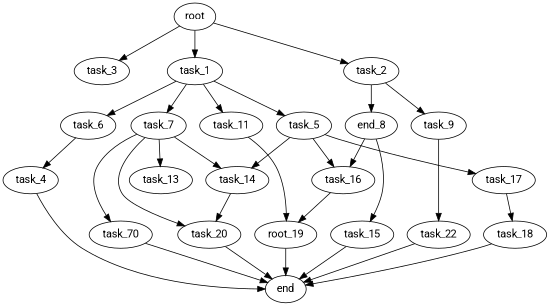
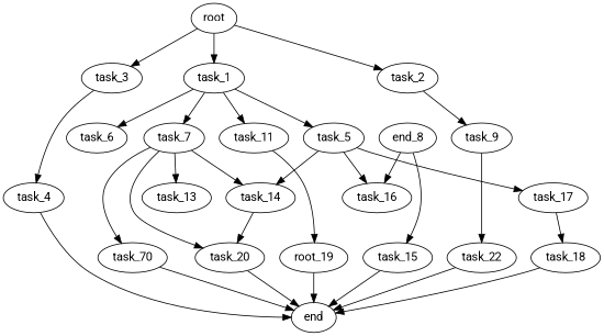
  digraph {
    fontname=Roboto
    node [fontname=Roboto]
    edge [fontname=Roboto]
    root
    task_1
    task_2
    task_3
    task_5
    task_6
    task_7
    task_11
    n9 [label=end_8]
    task_9
    task_4
    task_14
    task_16
    task_17
    n15 [label=task_70]
    task_13
    task_20
    n18 [label=root_19]
    task_15
    n20 [label=task_22]
    end
    task_18
    root -> task_1
    root -> task_2
    root -> task_3
    task_1 -> task_5
    task_1 -> task_6
    task_1 -> task_7
    task_1 -> task_11
-   task_2 -> n9
    task_2 -> task_9
-   task_6 -> task_4
+   task_3 -> task_4
    task_5 -> task_14
    task_5 -> task_16
    task_5 -> task_17
    task_7 -> task_14
    task_7 -> n15
    task_7 -> task_13
    task_7 -> task_20
    task_11 -> n18
    n9 -> task_16
    n9 -> task_15
    task_9 -> n20
    task_4 -> end
    task_14 -> task_20
-   task_16 -> n18
    task_17 -> task_18
    n15 -> end
    task_20 -> end
    n18 -> end
    task_15 -> end
    n20 -> end
    task_18 -> end
  }
